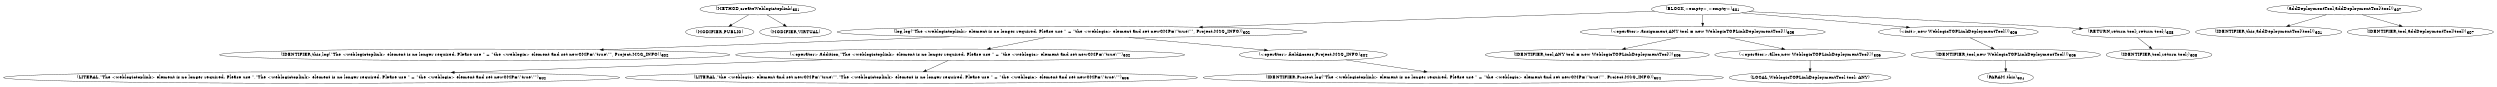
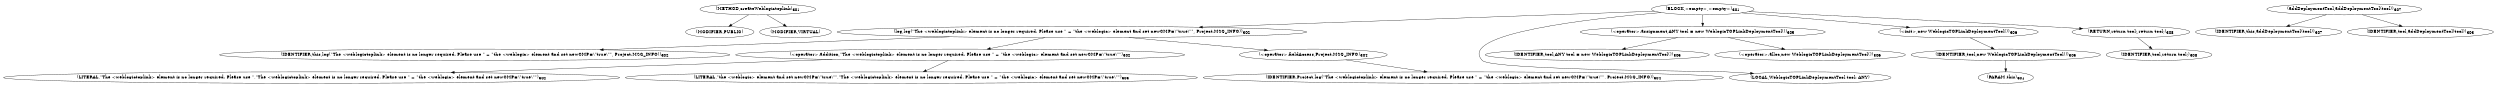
  digraph {
    n1 [label=<(METHOD,createWeblogictoplink)<SUB>301</SUB>>]
    n2 [label=<(MODIFIER,PUBLIC)>]
    n3 [label=<(MODIFIER,VIRTUAL)>]
    n4 [label=<(PARAM,this)<SUB>301</SUB>>]
    n5 [label=<(BLOCK,&lt;empty&gt;,&lt;empty&gt;)<SUB>301</SUB>>]
    n6 [label=<(log,log(&quot;The &lt;weblogictoplink&gt; element is no longer required. Please use &quot; + &quot;the &lt;weblogic&gt; element and set newCMP=\&quot;true\&quot;&quot;, Project.MSG_INFO))<SUB>302</SUB>>]
    n7 [label=<(LOCAL,WeblogicTOPLinkDeploymentTool tool: ANY)>]
    n8 [label=<(&lt;operator&gt;.assignment,ANY tool = new WeblogicTOPLinkDeploymentTool())<SUB>305</SUB>>]
    n9 [label=<(&lt;init&gt;,new WeblogicTOPLinkDeploymentTool())<SUB>306</SUB>>]
    n10 [label=<(RETURN,return tool;,return tool;)<SUB>308</SUB>>]
    n11 [label=<(IDENTIFIER,this,log(&quot;The &lt;weblogictoplink&gt; element is no longer required. Please use &quot; + &quot;the &lt;weblogic&gt; element and set newCMP=\&quot;true\&quot;&quot;, Project.MSG_INFO))<SUB>302</SUB>>]
    n12 [label=<(&lt;operator&gt;.addition,&quot;The &lt;weblogictoplink&gt; element is no longer required. Please use &quot; + &quot;the &lt;weblogic&gt; element and set newCMP=\&quot;true\&quot;&quot;)<SUB>302</SUB>>]
    n13 [label=<(&lt;operator&gt;.fieldAccess,Project.MSG_INFO)<SUB>304</SUB>>]
    n14 [label=<(IDENTIFIER,tool,ANY tool = new WeblogicTOPLinkDeploymentTool())<SUB>305</SUB>>]
    n15 [label=<(&lt;operator&gt;.alloc,new WeblogicTOPLinkDeploymentTool())<SUB>306</SUB>>]
    n16 [label=<(IDENTIFIER,tool,new WeblogicTOPLinkDeploymentTool())<SUB>305</SUB>>]
    n17 [label=<(addDeploymentTool,addDeploymentTool(tool))<SUB>307</SUB>>]
-   n18 [label=<(IDENTIFIER,this,addDeploymentTool(tool))<SUB>301</SUB>>]
-   n19 [label=<(IDENTIFIER,tool,addDeploymentTool(tool))<SUB>307</SUB>>]
+   n18 [label=<(IDENTIFIER,this,addDeploymentTool(tool))<SUB>307</SUB>>]
+   n19 [label=<(IDENTIFIER,tool,addDeploymentTool(tool))<SUB>303</SUB>>]
    n20 [label=<(IDENTIFIER,tool,return tool;)<SUB>308</SUB>>]
    n21 [label=<(LITERAL,&quot;The &lt;weblogictoplink&gt; element is no longer required. Please use &quot;,&quot;The &lt;weblogictoplink&gt; element is no longer required. Please use &quot; + &quot;the &lt;weblogic&gt; element and set newCMP=\&quot;true\&quot;&quot;)<SUB>302</SUB>>]
    n22 [label=<(LITERAL,&quot;the &lt;weblogic&gt; element and set newCMP=\&quot;true\&quot;&quot;,&quot;The &lt;weblogictoplink&gt; element is no longer required. Please use &quot; + &quot;the &lt;weblogic&gt; element and set newCMP=\&quot;true\&quot;&quot;)<SUB>303</SUB>>]
    n23 [label=<(IDENTIFIER,Project,log(&quot;The &lt;weblogictoplink&gt; element is no longer required. Please use &quot; + &quot;the &lt;weblogic&gt; element and set newCMP=\&quot;true\&quot;&quot;, Project.MSG_INFO))<SUB>304</SUB>>]
    n1 -> n2
    n1 -> n3
    n5 -> n6
-   n15 -> n7
+   n5 -> n7
    n5 -> n8
    n5 -> n9
    n5 -> n10
    n6 -> n11
    n6 -> n12
    n6 -> n13
    n8 -> n14
    n8 -> n15
    n9 -> n16
    n10 -> n20
    n12 -> n21
    n12 -> n22
    n13 -> n23
    n16 -> n4
    n17 -> n18
    n17 -> n19
  }
